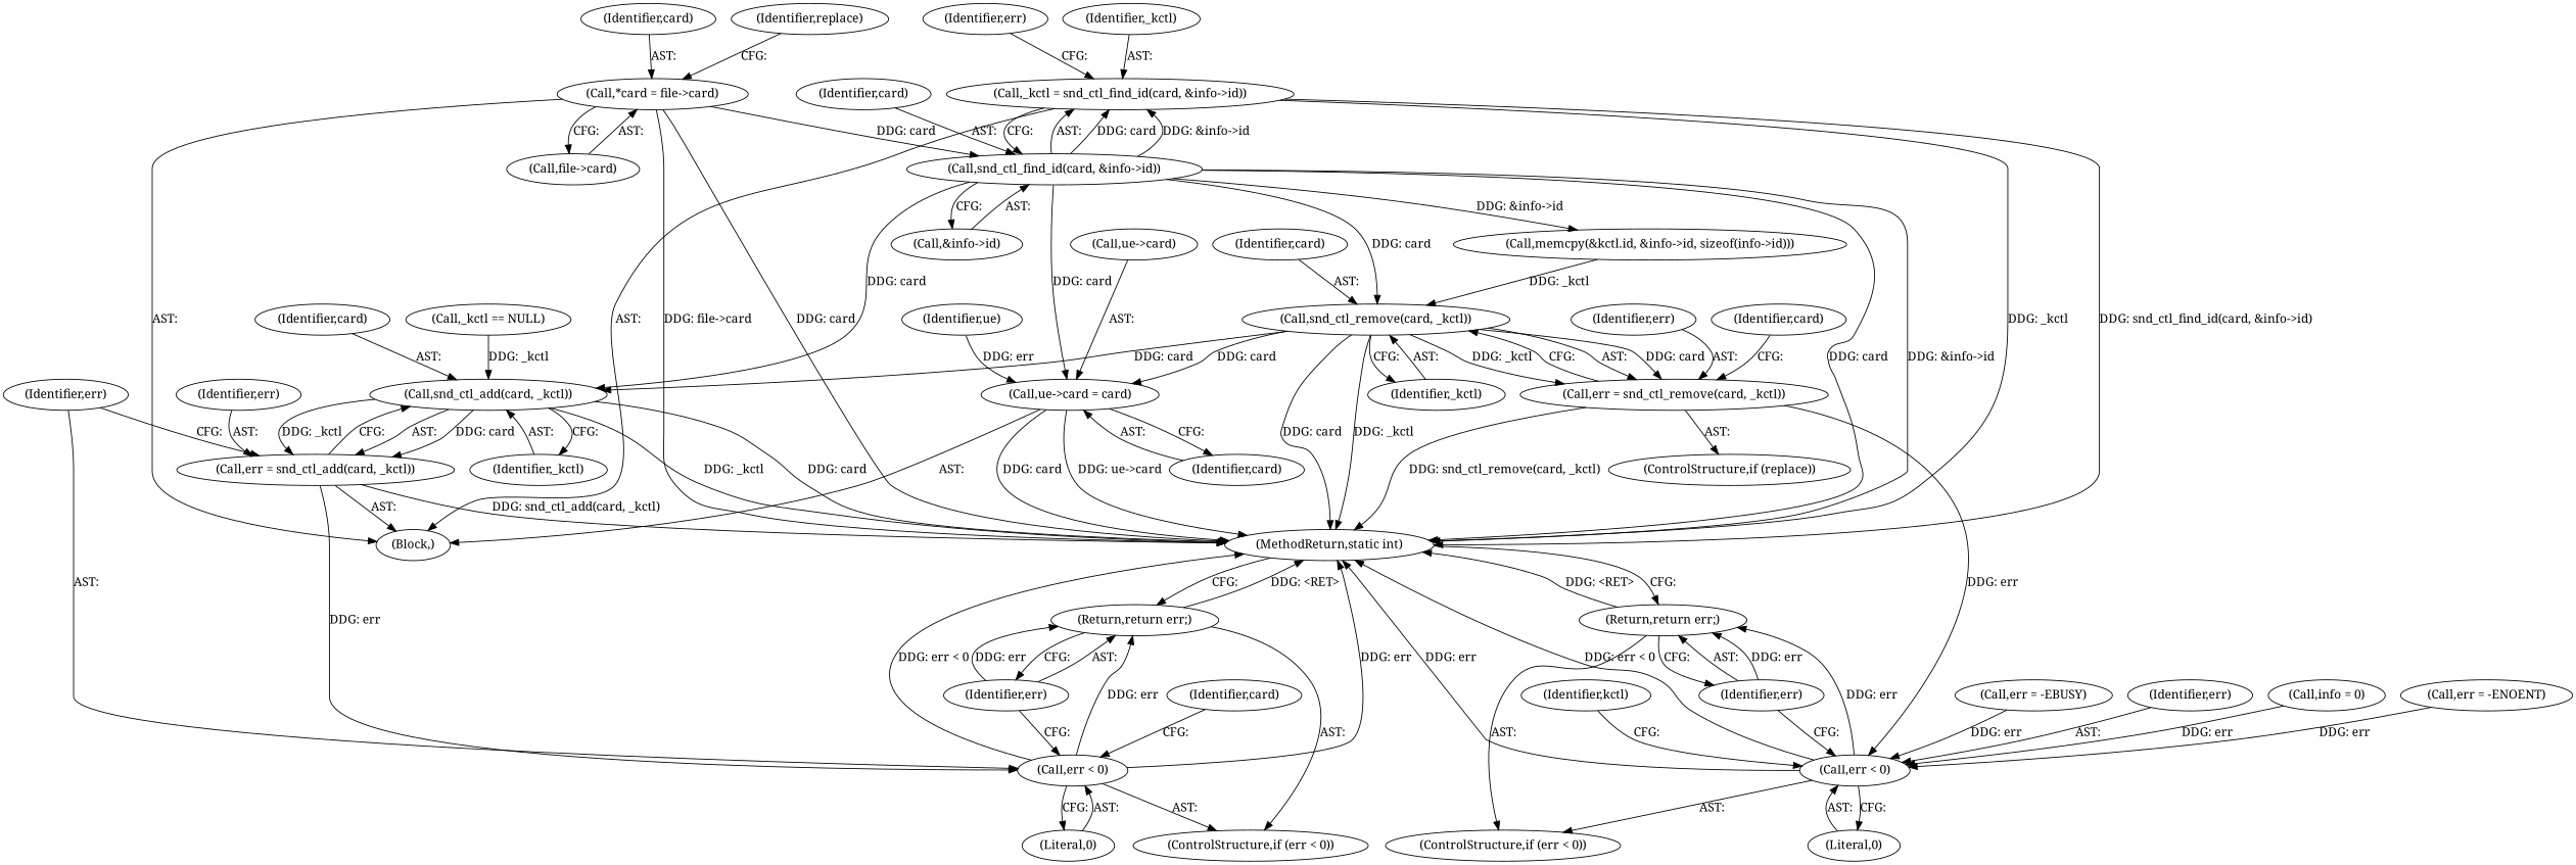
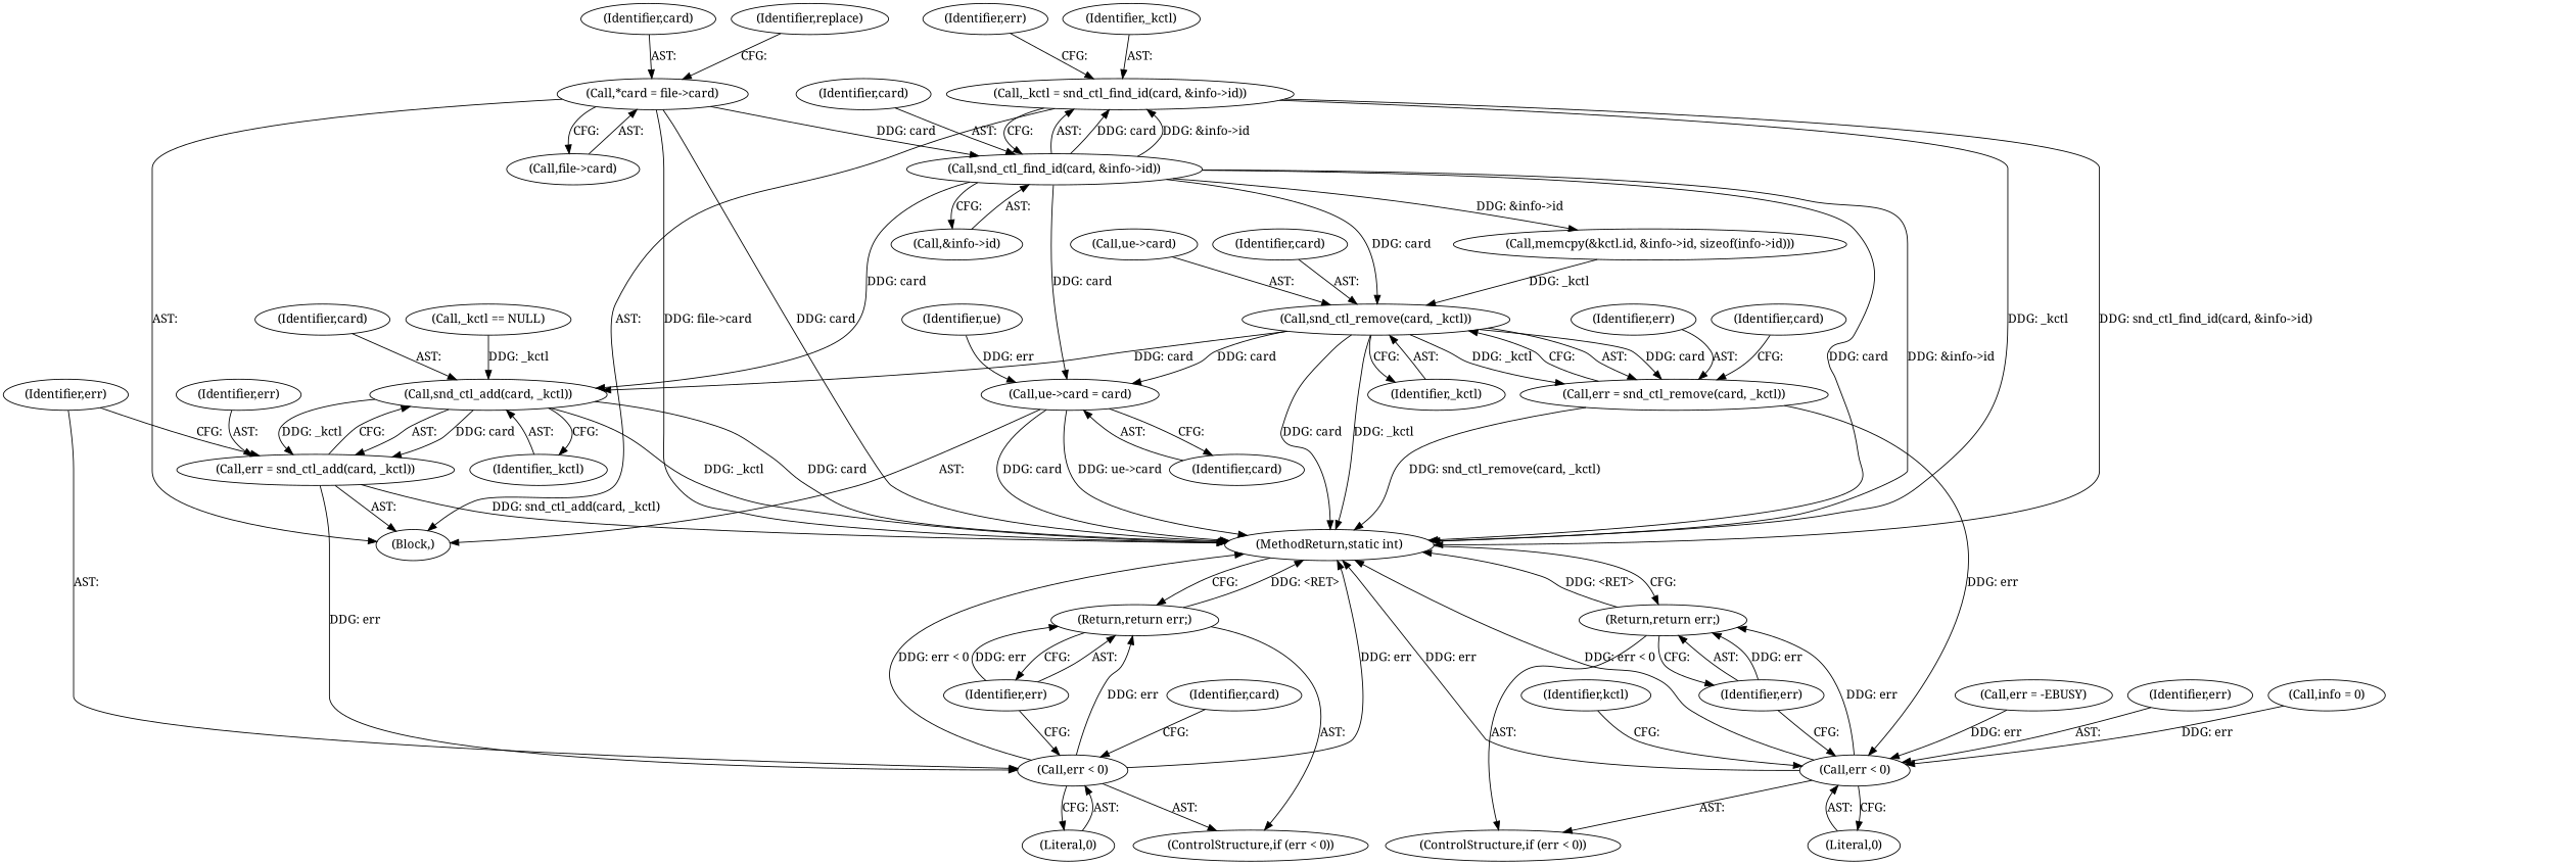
  digraph {
    fontname="Noto Serif"
    node [fontname="Noto Serif"]
    edge [fontname="Noto Serif"]
    n1 [label="(Call,_kctl = snd_ctl_find_id(card, &info->id))"]
    n2 [label="(Call,snd_ctl_find_id(card, &info->id))"]
    n3 [label="(Block,)"]
    n4 [label="(MethodReturn,static int)"]
    n5 [label="(Call,snd_ctl_remove(card, _kctl))"]
    n6 [label="(Call,ue->card = card)"]
    n7 [label="(Call,snd_ctl_add(card, _kctl))"]
    n8 [label="(Call,memcpy(&kctl.id, &info->id, sizeof(info->id)))"]
    n9 [label="(Call,&info->id)"]
    n10 [label="(Call,err = snd_ctl_remove(card, _kctl))"]
    n11 [label="(Identifier,_kctl)"]
    n12 [label="(Return,return err;)"]
    n13 [label="(Return,return err;)"]
    n14 [label="(Identifier,card)"]
    n15 [label="(Call,err = snd_ctl_add(card, _kctl))"]
    n16 [label="(Identifier,_kctl)"]
    n17 [label="(Call,*card = file->card)"]
    n18 [label="(Call,file->card)"]
    n19 [label="(Call,err < 0)"]
-   n20 [label="(ControlStructure,if (replace))"]
    n21 [label="(ControlStructure,if (err < 0))"]
    n22 [label="(Literal,0)"]
    n23 [label="(Identifier,err)"]
    n24 [label="(Call,err < 0)"]
    n25 [label="(Literal,0)"]
    n26 [label="(ControlStructure,if (err < 0))"]
    n27 [label="(Identifier,err)"]
    n28 [label="(Identifier,err)"]
    n29 [label="(Call,err = -EBUSY)"]
    n30 [label="(Identifier,card)"]
    n31 [label="(Identifier,replace)"]
    n32 [label="(Identifier,card)"]
    n33 [label="(Identifier,err)"]
    n34 [label="(Identifier,err)"]
    n35 [label="(Identifier,_kctl)"]
    n36 [label="(Identifier,err)"]
    n37 [label="(Identifier,ue)"]
    n38 [label="(Identifier,card)"]
    n39 [label="(Identifier,err)"]
    n40 [label="(Call,info = 0)"]
-   n41 [label="(Call,err = -ENOENT)"]
    n42 [label="(Identifier,kctl)"]
    n43 [label="(Call,_kctl == NULL)"]
    n44 [label="(Identifier,card)"]
    n45 [label="(Identifier,card)"]
    n46 [label="(Call,ue->card)"]
    n47 [label="(Identifier,card)"]
    n1 -> n2 [label="CFG: "]
    n1 -> n3 [label="AST: "]
    n1 -> n4 [label="DDG: _kctl"]
    n1 -> n4 [label="DDG: snd_ctl_find_id(card, &info->id)"]
    n2 -> n1 [label="AST: "]
    n2 -> n1 [label="DDG: card"]
    n2 -> n1 [label="DDG: &info->id"]
    n2 -> n4 [label="DDG: card"]
    n2 -> n4 [label="DDG: &info->id"]
    n2 -> n5 [label="DDG: card"]
    n2 -> n6 [label="DDG: card"]
    n2 -> n7 [label="DDG: card"]
    n2 -> n8 [label="DDG: &info->id"]
    n2 -> n9 [label="CFG: "]
    n4 -> n12 [label="CFG: "]
    n4 -> n13 [label="CFG: "]
    n5 -> n4 [label="DDG: card"]
    n5 -> n4 [label="DDG: _kctl"]
    n5 -> n6 [label="DDG: card"]
    n5 -> n7 [label="DDG: card"]
    n5 -> n10 [label="AST: "]
    n5 -> n10 [label="DDG: card"]
    n5 -> n10 [label="DDG: _kctl"]
    n5 -> n11 [label="CFG: "]
    n6 -> n3 [label="AST: "]
    n6 -> n4 [label="DDG: ue->card"]
    n6 -> n4 [label="DDG: card"]
    n6 -> n14 [label="CFG: "]
    n7 -> n4 [label="DDG: card"]
    n7 -> n4 [label="DDG: _kctl"]
    n7 -> n15 [label="AST: "]
    n7 -> n15 [label="DDG: card"]
    n7 -> n15 [label="DDG: _kctl"]
    n7 -> n16 [label="CFG: "]
    n8 -> n5 [label="DDG: _kctl"]
    n9 -> n2 [label="AST: "]
    n10 -> n4 [label="DDG: snd_ctl_remove(card, _kctl)"]
    n10 -> n5 [label="CFG: "]
    n10 -> n19 [label="DDG: err"]
-   n10 -> n20 [label="AST: "]
    n11 -> n5 [label="AST: "]
    n12 -> n4 [label="DDG: <RET>"]
    n12 -> n21 [label="AST: "]
    n12 -> n23 [label="CFG: "]
    n13 -> n4 [label="DDG: <RET>"]
    n13 -> n26 [label="AST: "]
    n13 -> n27 [label="CFG: "]
    n14 -> n6 [label="AST: "]
    n15 -> n3 [label="AST: "]
    n15 -> n4 [label="DDG: snd_ctl_add(card, _kctl)"]
    n15 -> n7 [label="CFG: "]
    n15 -> n24 [label="DDG: err"]
    n16 -> n7 [label="AST: "]
    n17 -> n2 [label="DDG: card"]
    n17 -> n3 [label="AST: "]
    n17 -> n4 [label="DDG: file->card"]
    n17 -> n4 [label="DDG: card"]
    n17 -> n18 [label="CFG: "]
    n18 -> n17 [label="AST: "]
    n19 -> n4 [label="DDG: err"]
    n19 -> n4 [label="DDG: err < 0"]
    n19 -> n12 [label="DDG: err"]
    n19 -> n21 [label="AST: "]
    n19 -> n22 [label="CFG: "]
    n22 -> n19 [label="AST: "]
    n23 -> n12 [label="AST: "]
    n23 -> n12 [label="DDG: err"]
    n23 -> n19 [label="CFG: "]
    n24 -> n4 [label="DDG: err < 0"]
    n24 -> n4 [label="DDG: err"]
    n24 -> n13 [label="DDG: err"]
    n24 -> n25 [label="CFG: "]
    n24 -> n26 [label="AST: "]
    n25 -> n24 [label="AST: "]
    n27 -> n13 [label="AST: "]
    n27 -> n13 [label="DDG: err"]
    n27 -> n24 [label="CFG: "]
    n28 -> n15 [label="AST: "]
    n29 -> n19 [label="DDG: err"]
    n30 -> n17 [label="AST: "]
    n31 -> n17 [label="CFG: "]
    n32 -> n2 [label="AST: "]
    n33 -> n1 [label="CFG: "]
    n34 -> n19 [label="AST: "]
    n35 -> n1 [label="AST: "]
    n36 -> n10 [label="AST: "]
    n37 -> n6 [label="DDG: err"]
    n38 -> n24 [label="CFG: "]
    n39 -> n15 [label="CFG: "]
    n39 -> n24 [label="AST: "]
    n40 -> n19 [label="DDG: err"]
-   n41 -> n19 [label="DDG: err"]
    n42 -> n19 [label="CFG: "]
    n43 -> n7 [label="DDG: _kctl"]
    n44 -> n7 [label="AST: "]
    n45 -> n5 [label="AST: "]
-   n46 -> n6 [label="AST: "]
+   n46 -> n5 [label="AST: "]
    n47 -> n10 [label="CFG: "]
  }
